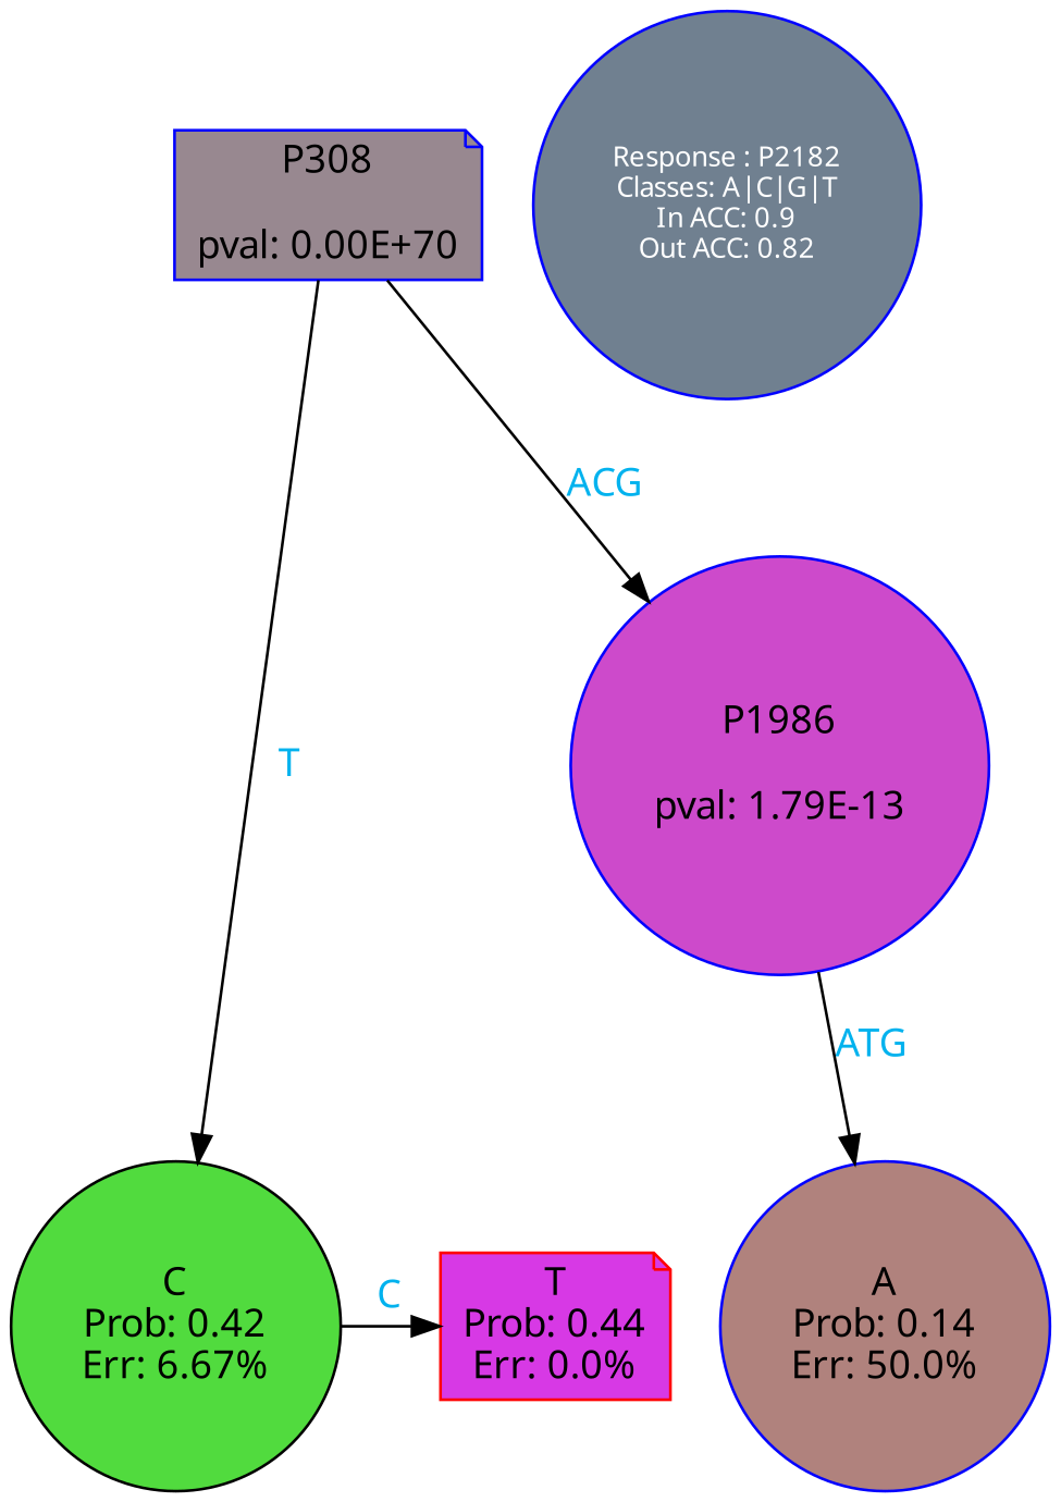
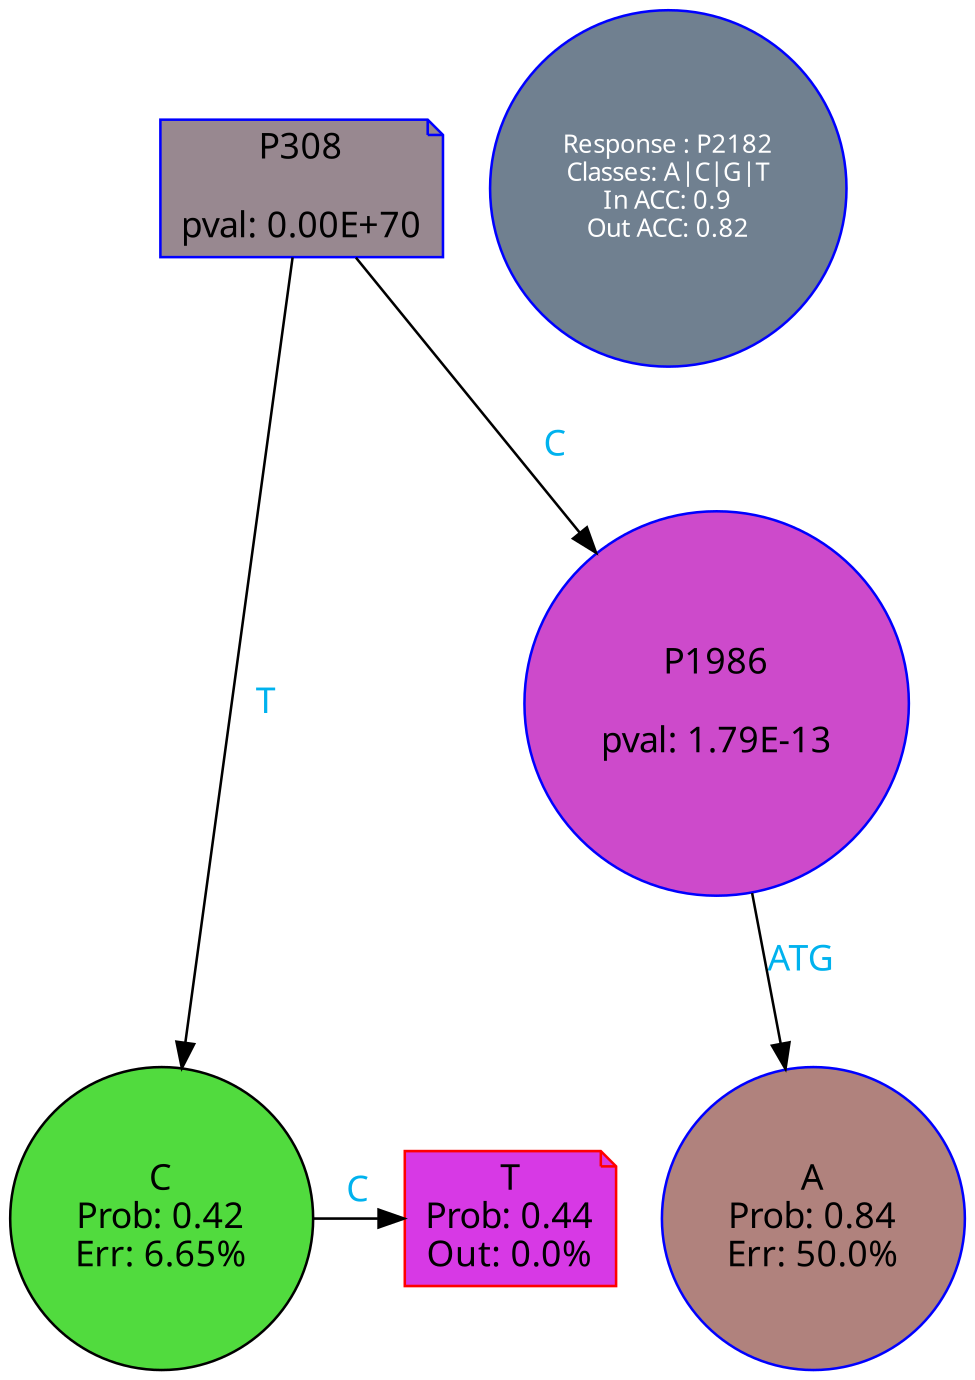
  digraph {
    fontname="Noto Sans"
    ranksep=equally
    splines=polylines
    node [color=blue fontname="Noto Sans" shape=circle style="filled, rounded"]
    edge [fontcolor=deepskyblue2 fontname="Noto Sans"]
-   n1 [fillcolor="#b0827d" label="A\nProb: 0.14\nErr: 50.0%"]
-   n2 [color=red fillcolor="#d739e5" label="T\nProb: 0.44\nErr: 0.0%" shape=note]
-   n3 [color=black fillcolor="#51db3e" label="C\nProb: 0.42\nErr: 6.67%"]
+   n1 [fillcolor="#b0827d" label="A\nProb: 0.84\nErr: 50.0%"]
+   n2 [color=red fillcolor="#d739e5" label="T\nProb: 0.44\nOut: 0.0%" shape=note]
+   n3 [color=black fillcolor="#51db3e" label="C\nProb: 0.42\nErr: 6.65%"]
    n4 [align=left fillcolor=slategray fontcolor=white fontsize=10 label="Response : P2182\nClasses: A|C|G|T\nIn ACC: 0.9\nOut ACC: 0.82\n" style=filled]
    n5 [fillcolor="#988890" label="P308\n\npval: 0.00E+70" shape=note]
    n6 [fillcolor="#cd4acb" label="P1986\n\npval: 1.79E-13"]
    subgraph sub_1 {
      rank=same
      n1
      n2
      n3
    }
    subgraph sub_2 {
      rank=same
      n4
      n5
    }
    n3 -> n2 [label=C]
    n5 -> n3 [label=T]
-   n5 -> n6 [label=ACG]
+   n5 -> n6 [label=C]
    n6 -> n1 [label=ATG]
  }
